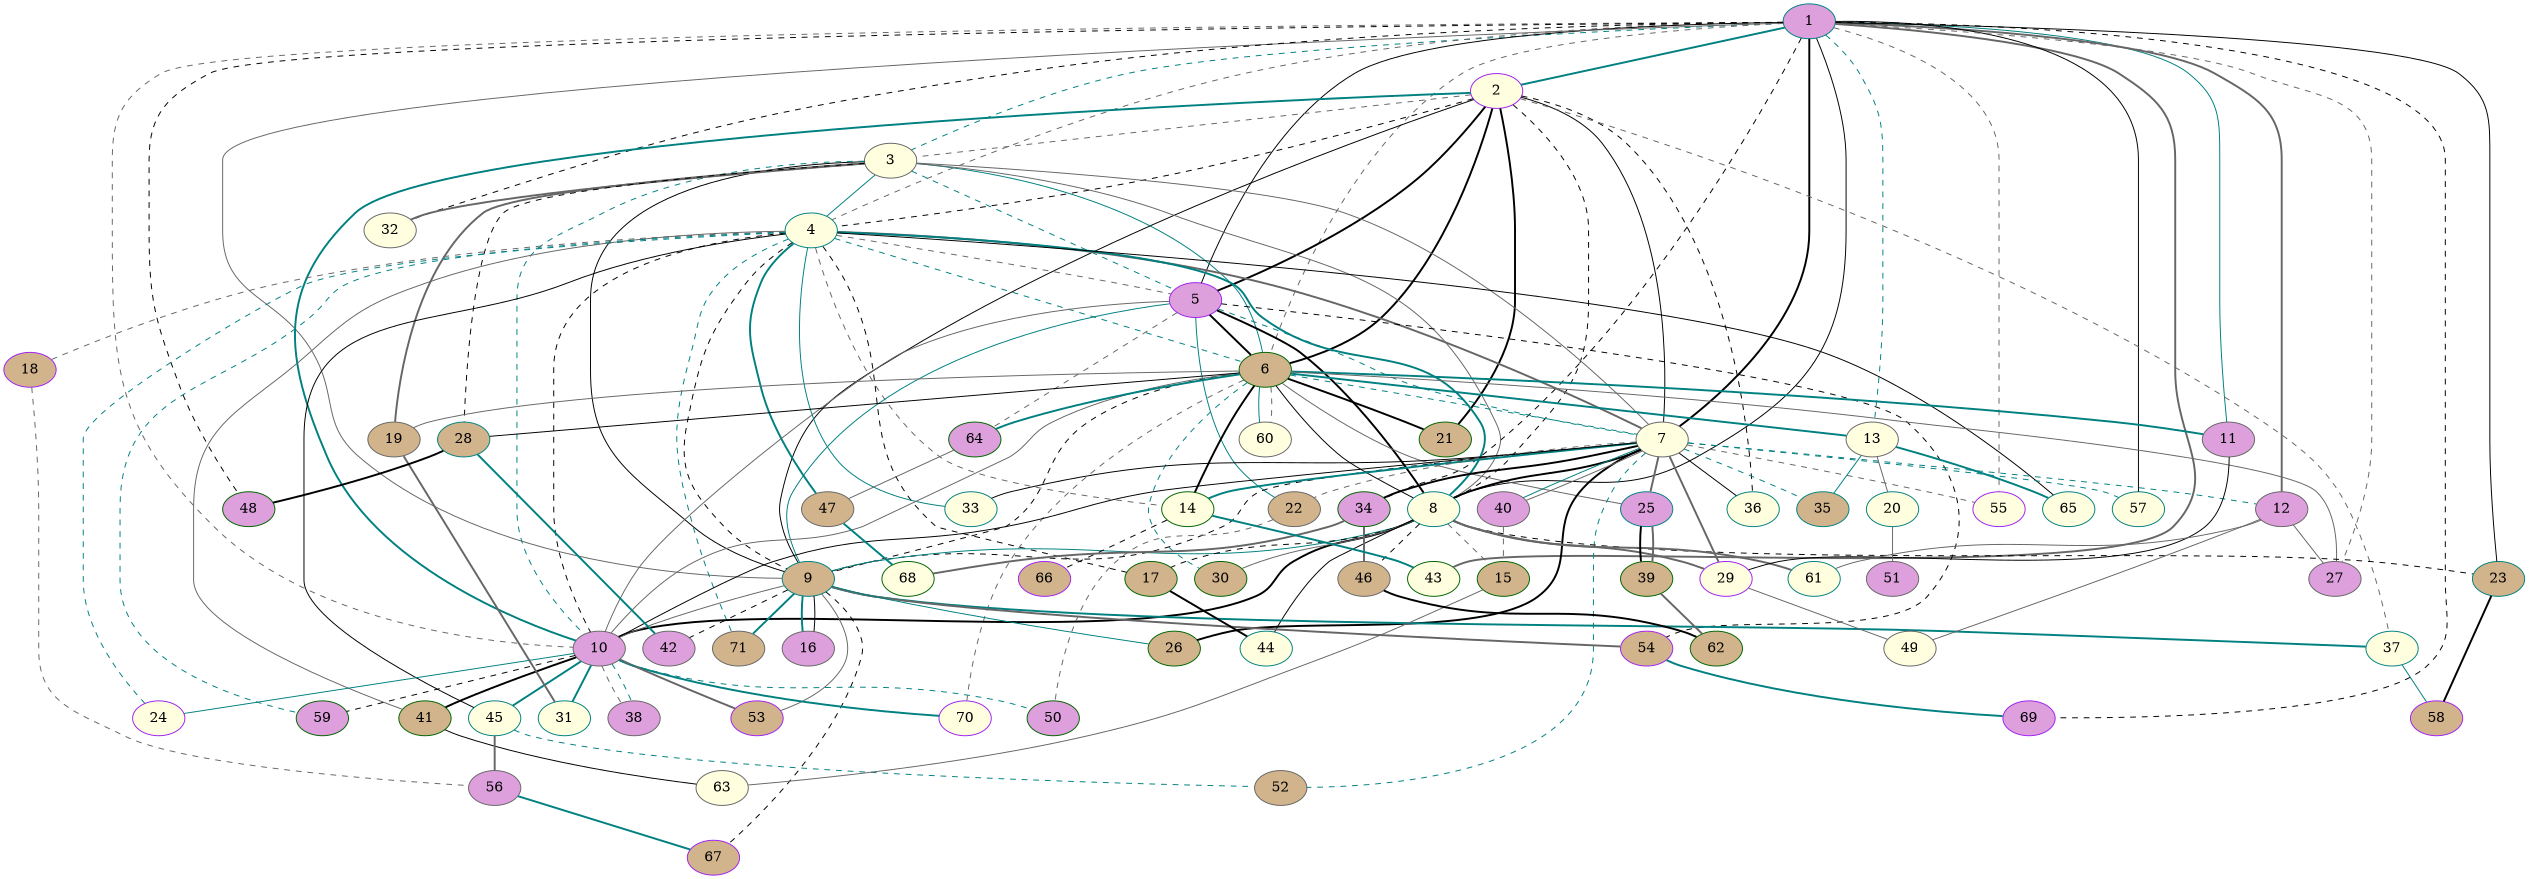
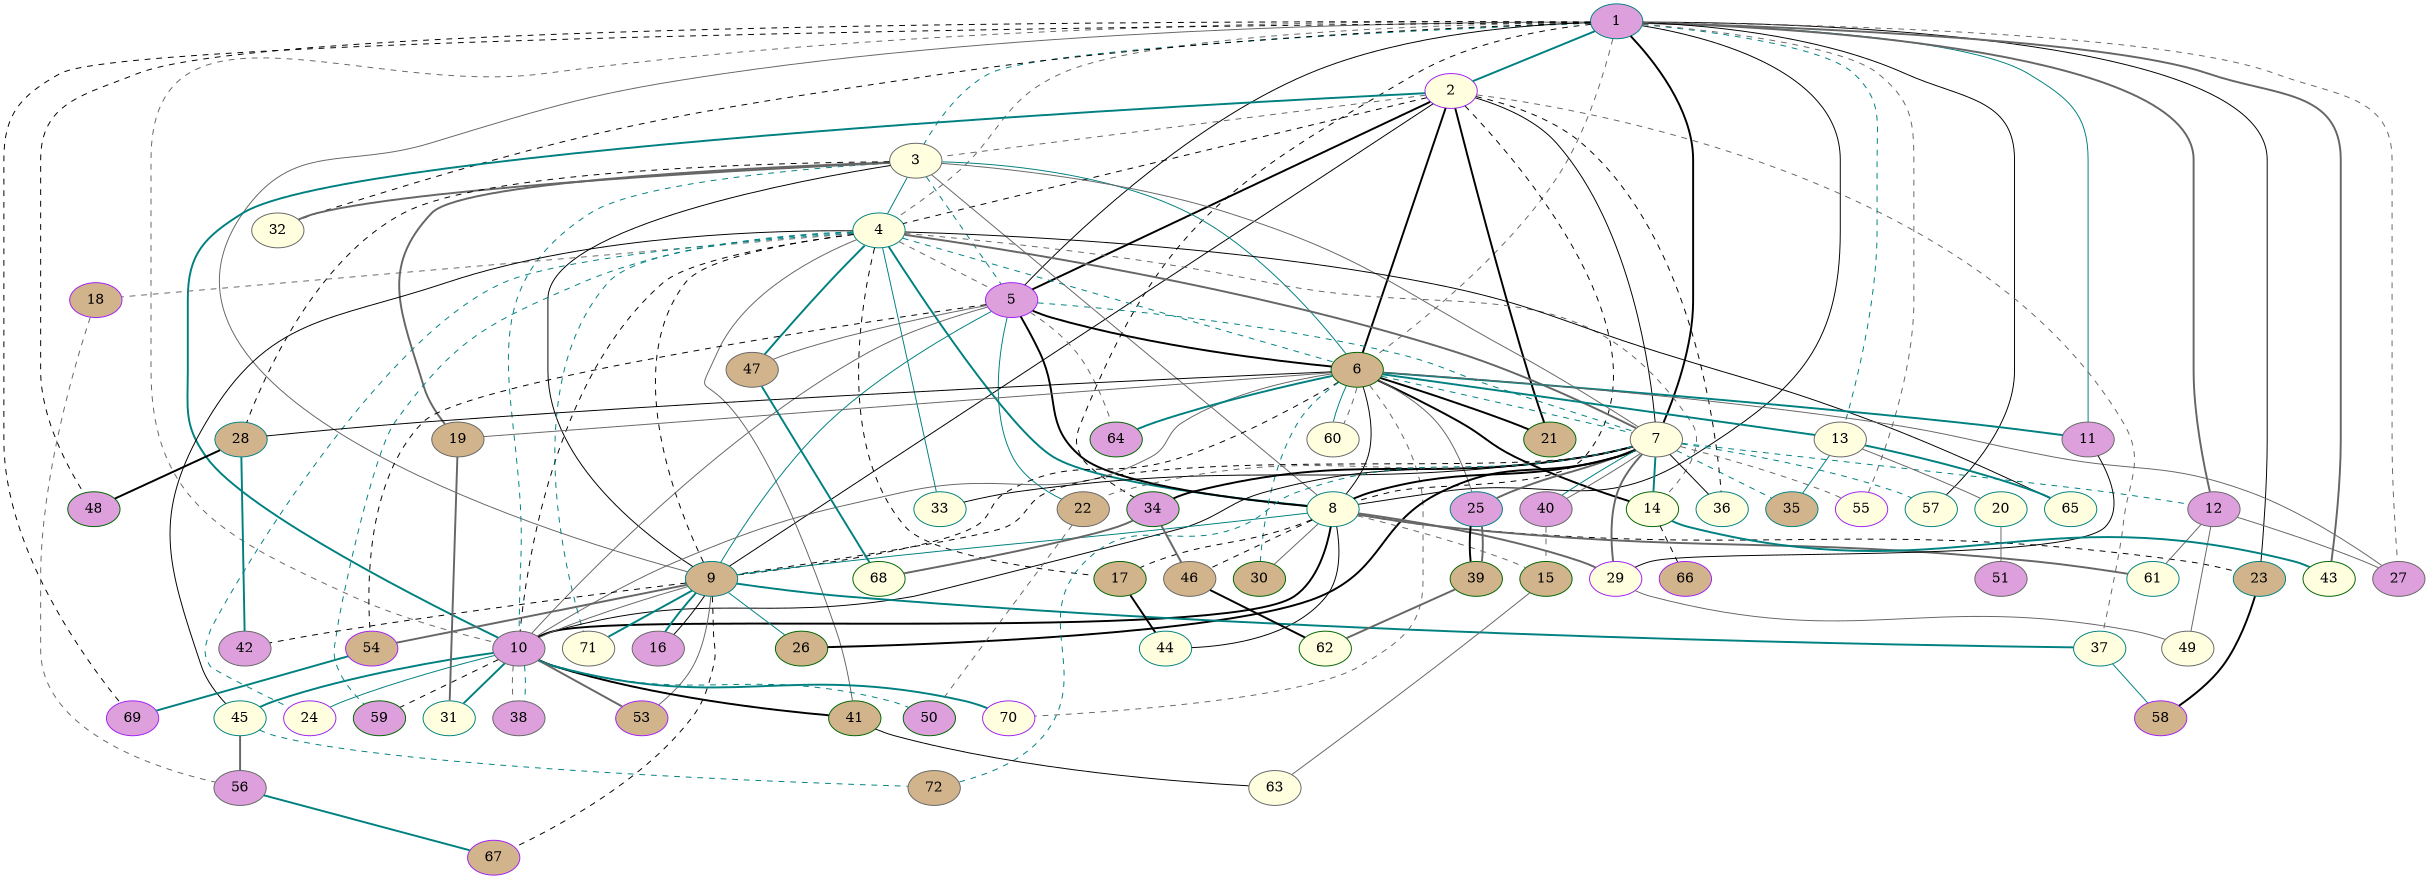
  graph {
    node [color=gray40 fillcolor=lightyellow style=filled]
    edge [color=gray40 style=dashed]
    1 [color=teal fillcolor=plum]
    2 [color=purple]
    3
    4 [color=teal]
    5 [color=purple fillcolor=plum]
    6 [color=darkgreen fillcolor=tan]
    7
    8 [color=teal]
    9 [color=teal fillcolor=tan]
    10 [fillcolor=plum]
    11 [fillcolor=plum]
    12 [fillcolor=plum]
    13
    23 [color=teal fillcolor=tan]
    32
    34 [color=darkgreen fillcolor=plum]
    43 [color=darkgreen]
    48 [color=darkgreen fillcolor=plum]
    55 [color=purple]
    57 [color=teal]
    69 [color=purple fillcolor=plum]
    27 [fillcolor=plum]
    21 [color=darkgreen fillcolor=tan]
    36 [color=teal]
    37 [color=teal]
    19 [fillcolor=tan]
    28 [color=teal fillcolor=tan]
    14 [color=darkgreen]
    17 [color=darkgreen fillcolor=tan]
    18 [color=purple fillcolor=tan]
    24 [color=purple]
    33 [color=teal]
    41 [color=darkgreen fillcolor=tan]
    45 [color=teal]
    47 [fillcolor=tan]
    59 [color=darkgreen fillcolor=plum]
    65 [color=teal]
-   71 [fillcolor=tan]
+   71
    22 [fillcolor=tan]
    54 [color=purple fillcolor=tan]
    64 [color=darkgreen fillcolor=plum]
    25 [color=teal fillcolor=plum]
    30 [color=darkgreen fillcolor=tan]
    60
    70 [color=purple]
    26 [color=darkgreen fillcolor=tan]
    29 [color=purple]
    35 [color=teal fillcolor=tan]
    40 [fillcolor=plum]
-   52 [fillcolor=tan]
+   52 [fillcolor=tan label=72]
    15 [color=darkgreen fillcolor=tan]
    44 [color=teal]
    46 [fillcolor=tan]
    61 [color=teal]
    16 [fillcolor=plum]
    42 [fillcolor=plum]
    53 [color=purple fillcolor=tan]
    67 [color=purple fillcolor=tan]
    31 [color=teal]
    38 [fillcolor=plum]
    50 [color=darkgreen fillcolor=plum]
    49
    20 [color=teal]
    51 [fillcolor=plum]
    58 [color=purple fillcolor=tan]
    68 [color=darkgreen]
    66 [color=purple fillcolor=tan]
    56 [fillcolor=plum]
    63
    39 [color=darkgreen fillcolor=tan]
-   62 [color=darkgreen fillcolor=tan]
+   62 [color=darkgreen]
    1 -- 2 [color=teal style=bold]
    1 -- 3 [color=teal]
    1 -- 4
    1 -- 5 [color=black style=solid]
    1 -- 6
    1 -- 7 [color=black style=bold]
    1 -- 8 [color=black style=solid]
    1 -- 9 [style=solid]
    1 -- 10
    1 -- 11 [color=teal style=solid]
    1 -- 12 [style=bold]
    1 -- 13 [color=teal]
    1 -- 23 [color=black style=solid]
    1 -- 32 [color=black]
    1 -- 34 [color=black]
    1 -- 43 [style=bold]
    1 -- 48 [color=black]
    1 -- 55
    1 -- 57 [color=black style=solid]
    1 -- 69 [color=black]
    1 -- 27
    2 -- 3
    2 -- 4 [color=black]
    2 -- 5 [color=black style=bold]
    2 -- 6 [color=black style=bold]
    2 -- 7 [color=black style=solid]
    2 -- 8 [color=black]
    2 -- 9 [color=black style=solid]
    2 -- 10 [color=teal style=bold]
    2 -- 21 [color=black style=bold]
    2 -- 36 [color=black]
    2 -- 37
    3 -- 4 [color=teal style=solid]
    3 -- 5 [color=teal]
    3 -- 6 [color=teal style=solid]
    3 -- 7 [style=solid]
    3 -- 8 [style=solid]
    3 -- 9 [color=black style=solid]
    3 -- 10 [color=teal]
    3 -- 32 [style=bold]
    3 -- 19 [style=bold]
    3 -- 28 [color=black]
    4 -- 5
    4 -- 6 [color=teal]
    4 -- 7 [style=bold]
    4 -- 8 [color=teal style=bold]
    4 -- 9 [color=black]
    4 -- 10 [color=black]
    4 -- 14
    4 -- 17 [color=black]
    4 -- 18
    4 -- 24 [color=teal]
    4 -- 33 [color=teal style=solid]
    4 -- 41 [style=solid]
    4 -- 45 [color=black style=solid]
    4 -- 47 [color=teal style=bold]
    4 -- 59 [color=teal]
    4 -- 65 [color=black style=solid]
    4 -- 71 [color=teal]
    5 -- 6 [color=black style=bold]
    5 -- 7 [color=teal]
    5 -- 8 [color=black style=bold]
    5 -- 9 [color=teal style=solid]
    5 -- 10 [style=solid]
-   64 -- 47 [style=solid]
+   5 -- 47 [style=solid]
    5 -- 22 [color=teal style=solid]
    5 -- 54 [color=black]
    5 -- 64
    6 -- 7 [color=teal]
    6 -- 8 [color=black style=solid]
    6 -- 9 [color=black]
    6 -- 10 [style=solid]
    6 -- 11 [color=teal style=bold]
    6 -- 13 [color=teal style=bold]
    6 -- 27 [style=solid]
    6 -- 21 [color=black style=bold]
    6 -- 19 [style=solid]
    6 -- 28 [color=black style=solid]
    6 -- 14 [color=black style=bold]
    6 -- 64 [color=teal style=bold]
    6 -- 25 [style=solid]
    6 -- 30 [color=teal]
    6 -- 60 [color=teal style=solid]
    6 -- 60
    6 -- 70
    7 -- 8 [color=black style=bold]
    7 -- 9 [color=black]
    7 -- 10 [color=black style=solid]
    7 -- 12 [color=teal]
    7 -- 34 [color=black style=bold]
    7 -- 55
    7 -- 57 [color=teal]
    7 -- 36 [color=black style=solid]
    7 -- 14 [color=teal style=bold]
    7 -- 33 [color=black style=solid]
    7 -- 22
    7 -- 25 [style=bold]
    7 -- 26 [color=black style=bold]
    7 -- 29 [style=bold]
    7 -- 35 [color=teal]
    7 -- 40 [color=teal style=solid]
    7 -- 40 [style=solid]
    7 -- 52 [color=teal]
    8 -- 9 [color=teal style=solid]
    8 -- 10 [color=black style=bold]
    8 -- 23 [color=black]
    8 -- 17 [color=black]
    8 -- 30 [style=solid]
    8 -- 29 [style=bold]
    8 -- 15
    8 -- 44 [color=black style=solid]
    8 -- 46 [color=black]
    8 -- 61 [style=bold]
    9 -- 10 [style=solid]
    9 -- 37 [color=teal style=bold]
    9 -- 71 [color=teal style=bold]
    9 -- 54 [style=bold]
    9 -- 26 [color=teal style=solid]
    9 -- 16 [color=teal style=bold]
    9 -- 16 [color=black style=solid]
    9 -- 42 [color=black]
    9 -- 53 [style=solid]
    9 -- 67 [color=black]
    10 -- 24 [color=teal style=solid]
    10 -- 41 [color=black style=bold]
    10 -- 45 [color=teal style=bold]
    10 -- 59 [color=black]
    10 -- 70 [color=teal style=bold]
    10 -- 53 [style=bold]
    10 -- 31 [color=teal style=bold]
    10 -- 38
    10 -- 38 [color=teal]
    10 -- 50 [color=teal]
    11 -- 29 [color=black style=solid]
    12 -- 27 [style=solid]
    12 -- 61 [style=solid]
    12 -- 49 [style=solid]
    13 -- 65 [color=teal style=bold]
    13 -- 35 [color=teal style=solid]
    13 -- 20 [style=solid]
    23 -- 58 [color=black style=bold]
    34 -- 46 [style=bold]
    34 -- 68 [style=bold]
    37 -- 58 [color=teal style=solid]
    19 -- 31 [style=bold]
    28 -- 48 [color=black style=bold]
    28 -- 42 [color=teal style=bold]
    14 -- 43 [color=teal style=bold]
    14 -- 66 [color=black]
    17 -- 44 [color=black style=bold]
    18 -- 56
    41 -- 63 [color=black style=solid]
    45 -- 52 [color=teal]
    45 -- 56 [style=bold]
    47 -- 68 [color=teal style=bold]
    22 -- 50
    54 -- 69 [color=teal style=bold]
    25 -- 39 [color=black style=bold]
    25 -- 39 [style=bold]
    29 -- 49 [style=solid]
    40 -- 15
    15 -- 63 [style=solid]
    46 -- 62 [color=black style=bold]
    20 -- 51 [style=solid]
    56 -- 67 [color=teal style=bold]
    39 -- 62 [style=bold]
  }
